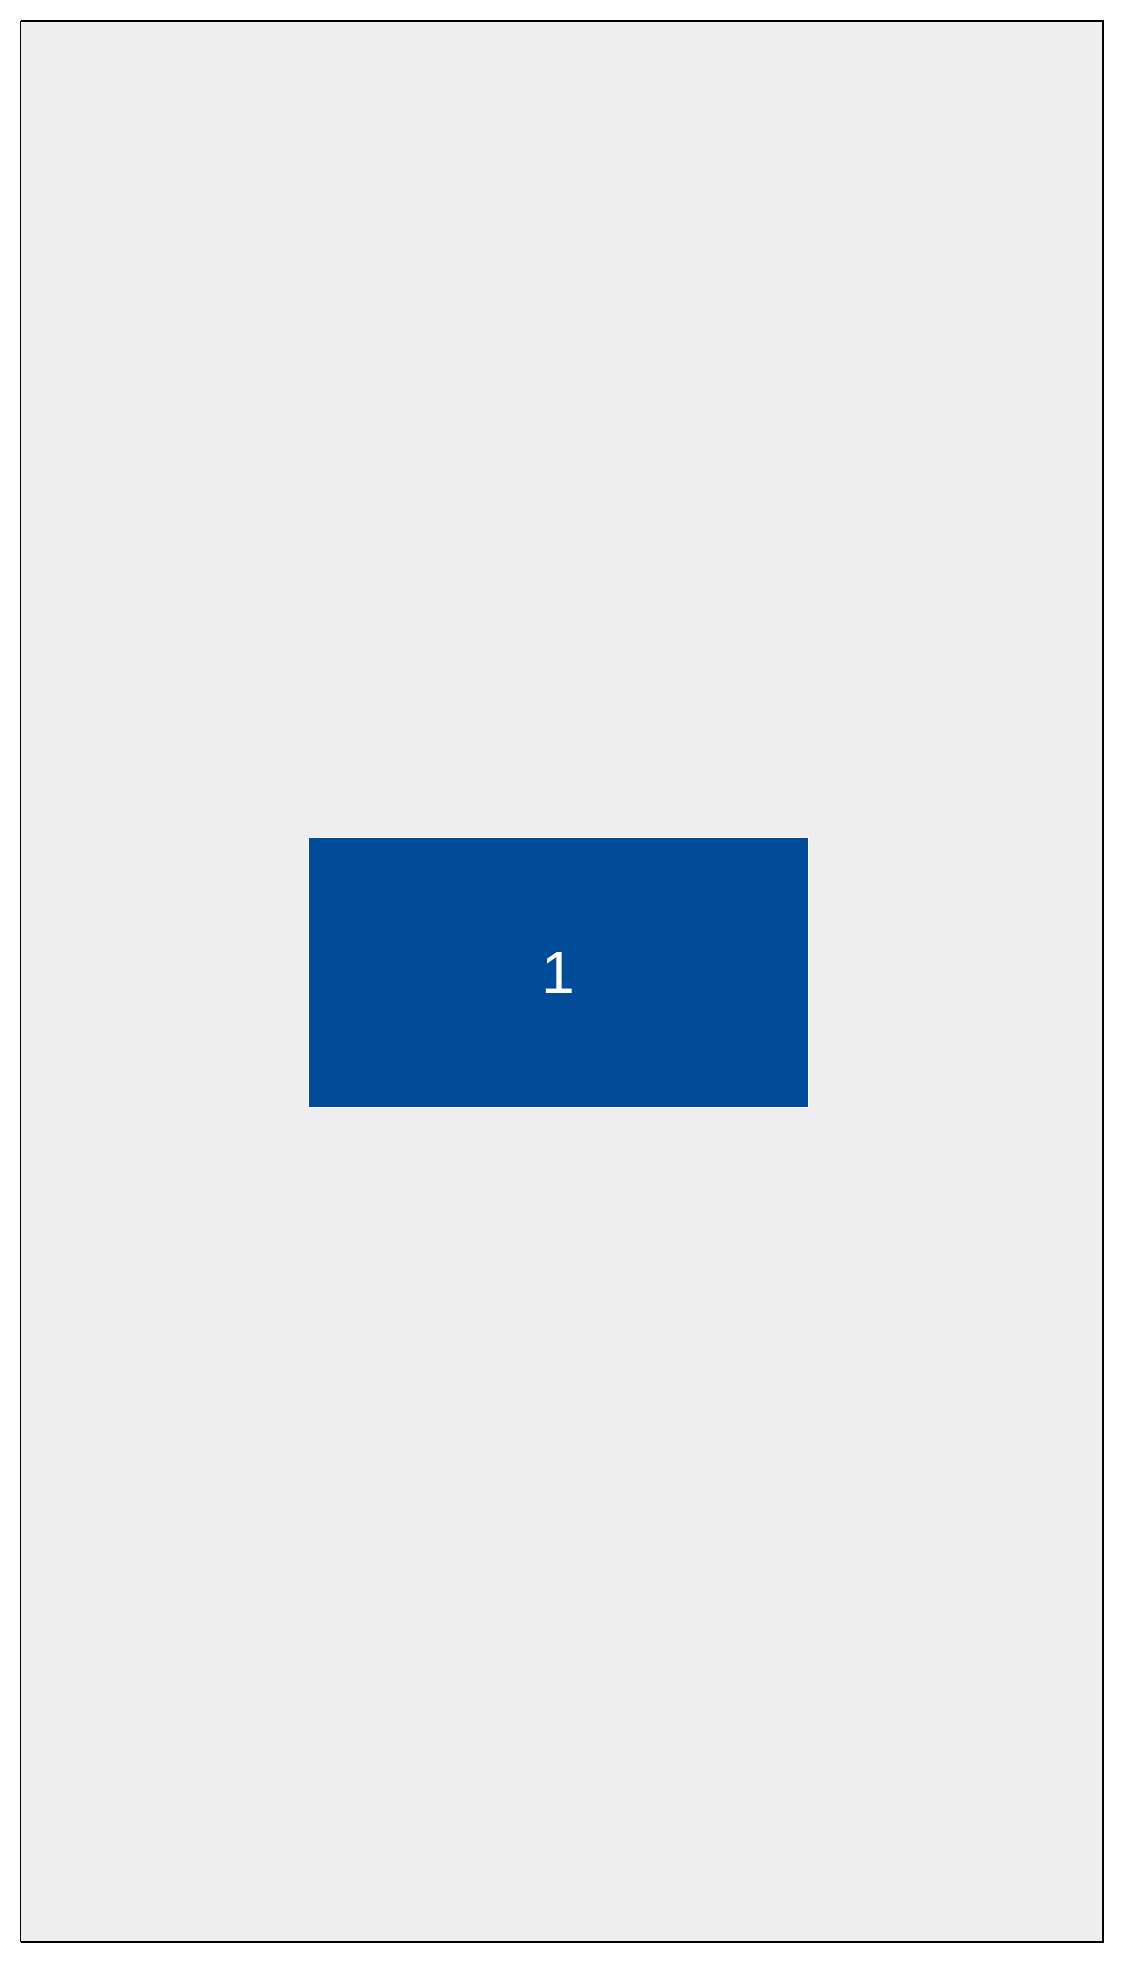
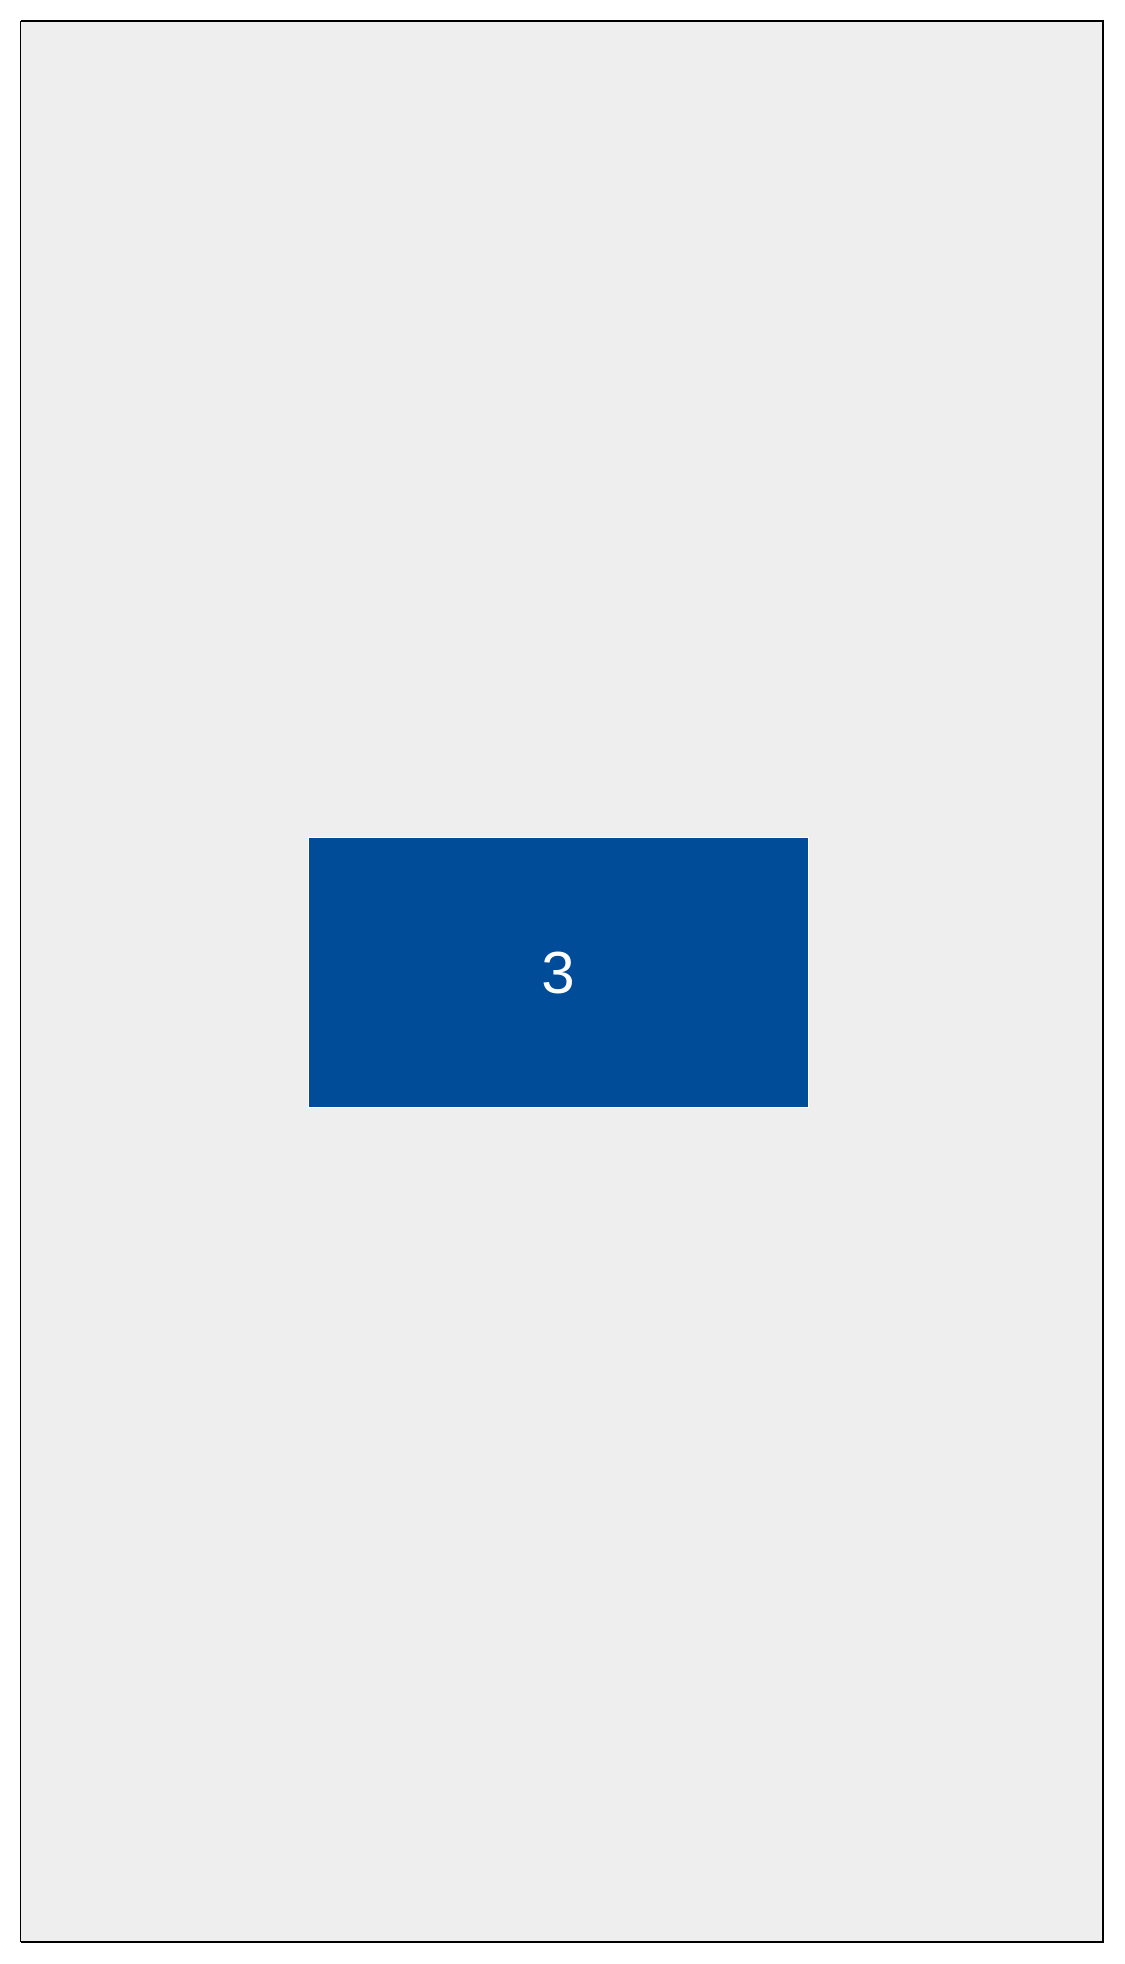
  <mxCell id="0" />
  <mxCell id="1" parent="0" />
  <mxCell id="2" value="" style="rounded=0;whiteSpace=wrap;html=1;fillColor=none;" parent="1" vertex="1"><mxGeometry x="21" y="20" width="1082" height="1922" as="geometry" /></mxCell>
  <mxCell id="3" value="" style="rounded=0;whiteSpace=wrap;html=1;fillColor=#EEEEEE;" parent="1" vertex="1"><mxGeometry x="20" width="1082" height="1920" as="geometry" y="21" /></mxCell>
- <mxCell id="4" value="&lt;font style=&quot;font-size: 60px&quot;&gt;1&lt;/font&gt;" style="rounded=0;whiteSpace=wrap;html=1;fillColor=#004C99;fontSize=30;fontColor=#FFFFFF;strokeColor=#FFFFFF;" parent="1" vertex="1"><mxGeometry x="308" y="837" width="500" height="270" as="geometry" /></mxCell>
+ <mxCell id="4" value="&lt;font style=&quot;font-size: 60px&quot;&gt;3&lt;/font&gt;" style="rounded=0;whiteSpace=wrap;html=1;fillColor=#004C99;fontSize=30;fontColor=#FFFFFF;strokeColor=#FFFFFF;" parent="1" vertex="1"><mxGeometry x="308" y="837" width="500" height="270" as="geometry" /></mxCell>
